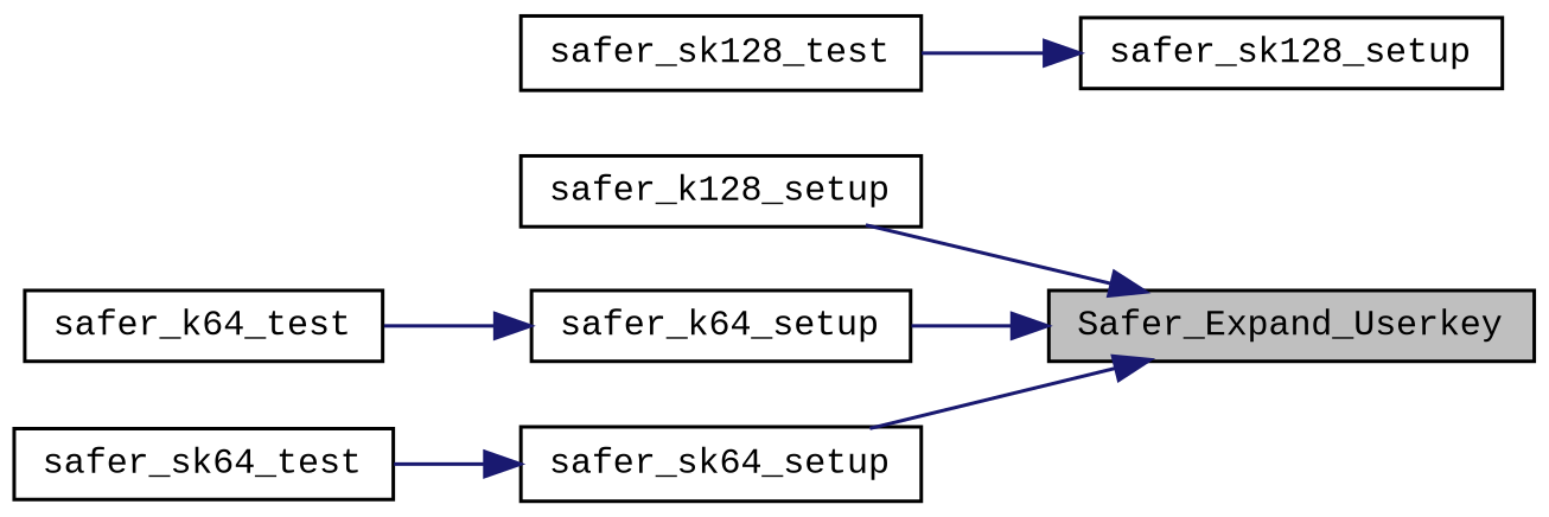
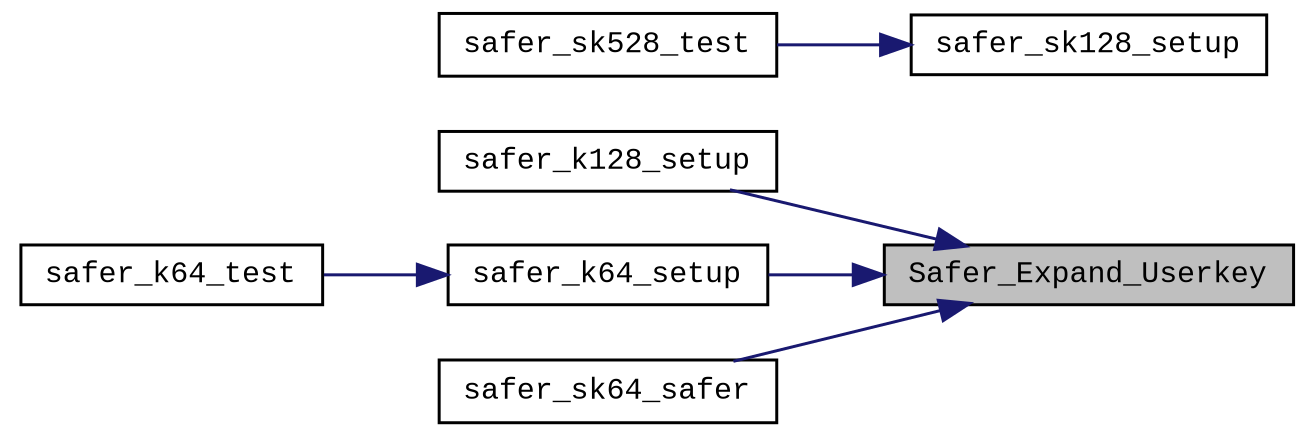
  digraph {
    fontname="Liberation Mono"
    rankdir=RL
    node [color=black fillcolor=white fontname="Liberation Mono" fontsize=10 shape=record style=filled]
    edge [color=midnightblue dir=back fontname="Liberation Mono" fontsize=10 labelfontname=Helvetica labelfontsize=10 style=solid]
    n1 [fillcolor=grey75 fontcolor=black height=0.2 label=Safer_Expand_Userkey width=0.4]
    n2 [height=0.2 label=safer_k128_setup width=0.4]
    n3 [height=0.2 label=safer_k64_setup width=0.4]
-   n4 [height=0.2 label=safer_sk64_setup width=0.4]
+   n4 [height=0.2 label=safer_sk64_safer width=0.4]
    n5 [height=0.2 label=safer_k64_test width=0.4]
    n6 [height=0.2 label=safer_sk128_setup width=0.4]
-   n7 [height=0.2 label=safer_sk128_test width=0.4]
-   n8 [height=0.2 label=safer_sk64_test width=0.4]
+   n7 [height=0.2 label=safer_sk528_test width=0.4]
    n1 -> n2
    n1 -> n3
    n1 -> n4
    n3 -> n5
-   n4 -> n8
    n6 -> n7
  }
